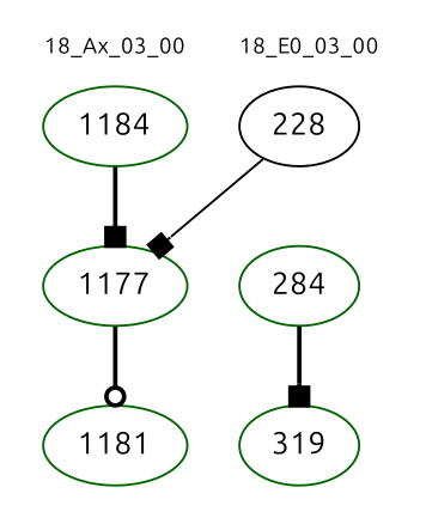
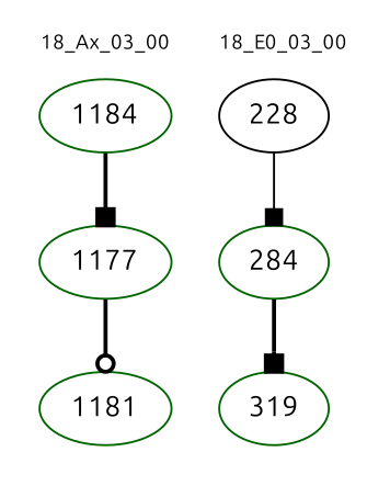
  digraph {
    fontname=Ubuntu
    node [color=darkgreen fontname=Ubuntu]
    edge [arrowhead=box color=black fontname=Ubuntu style=bold]
    n1 [label=1184]
    n2 [label=1177]
    n3 [label=1181]
    n4 [color=black label=228]
    n5 [label=284]
    n6 [label=319]
    subgraph cluster_1 {
      color=white
      fontsize=10
      label="18_Ax_03_00"
      n1
      n2
      n3
    }
    subgraph cluster_2 {
      color=white
      fontsize=10
      label="18_E0_03_00"
      n4
      n5
      n6
    }
    n1 -> n2
    n2 -> n3 [arrowhead=odot]
-   n4 -> n2 [style=solid]
+   n4 -> n5 [style=solid]
    n5 -> n6
  }
